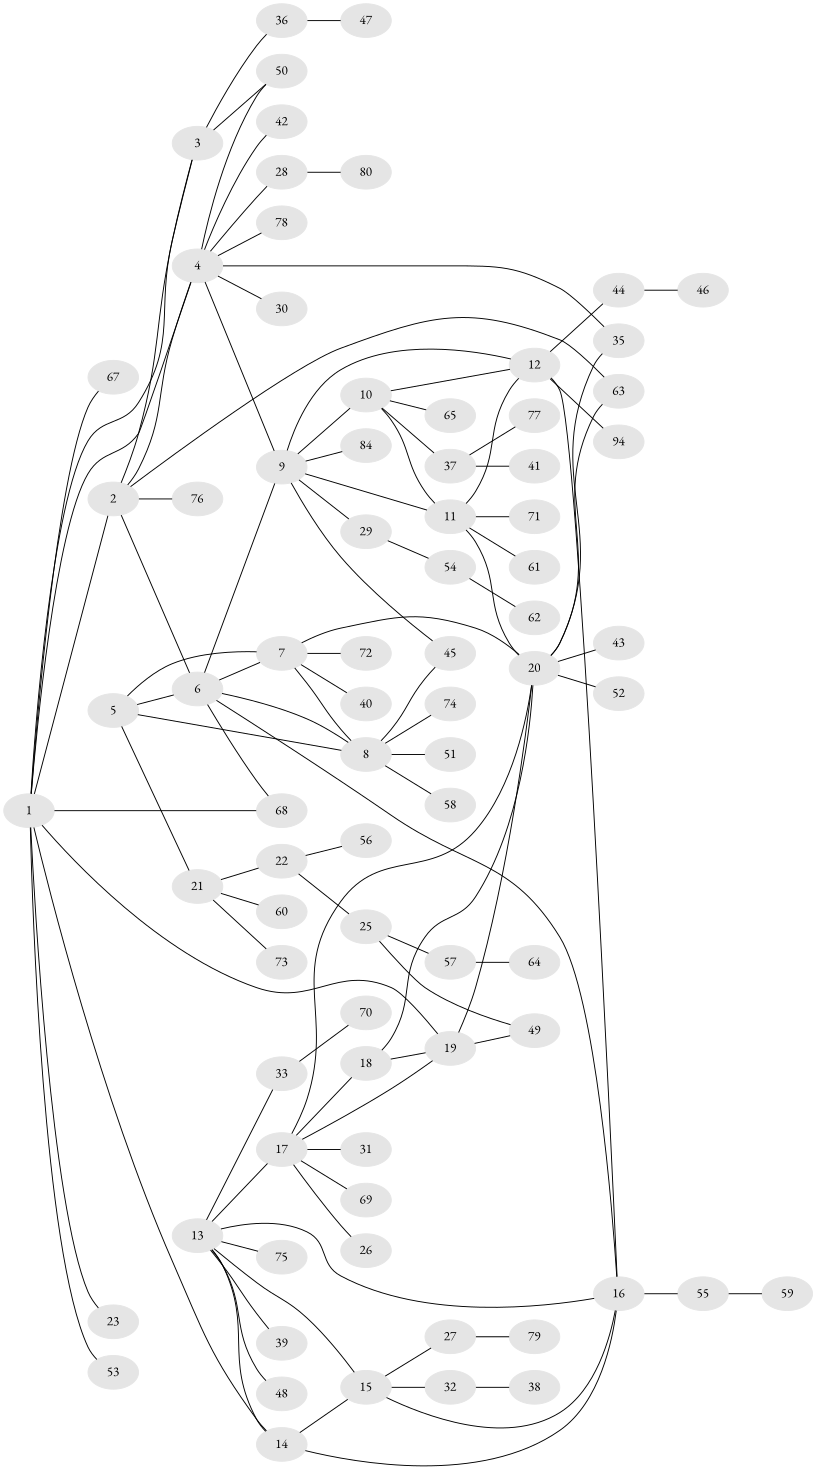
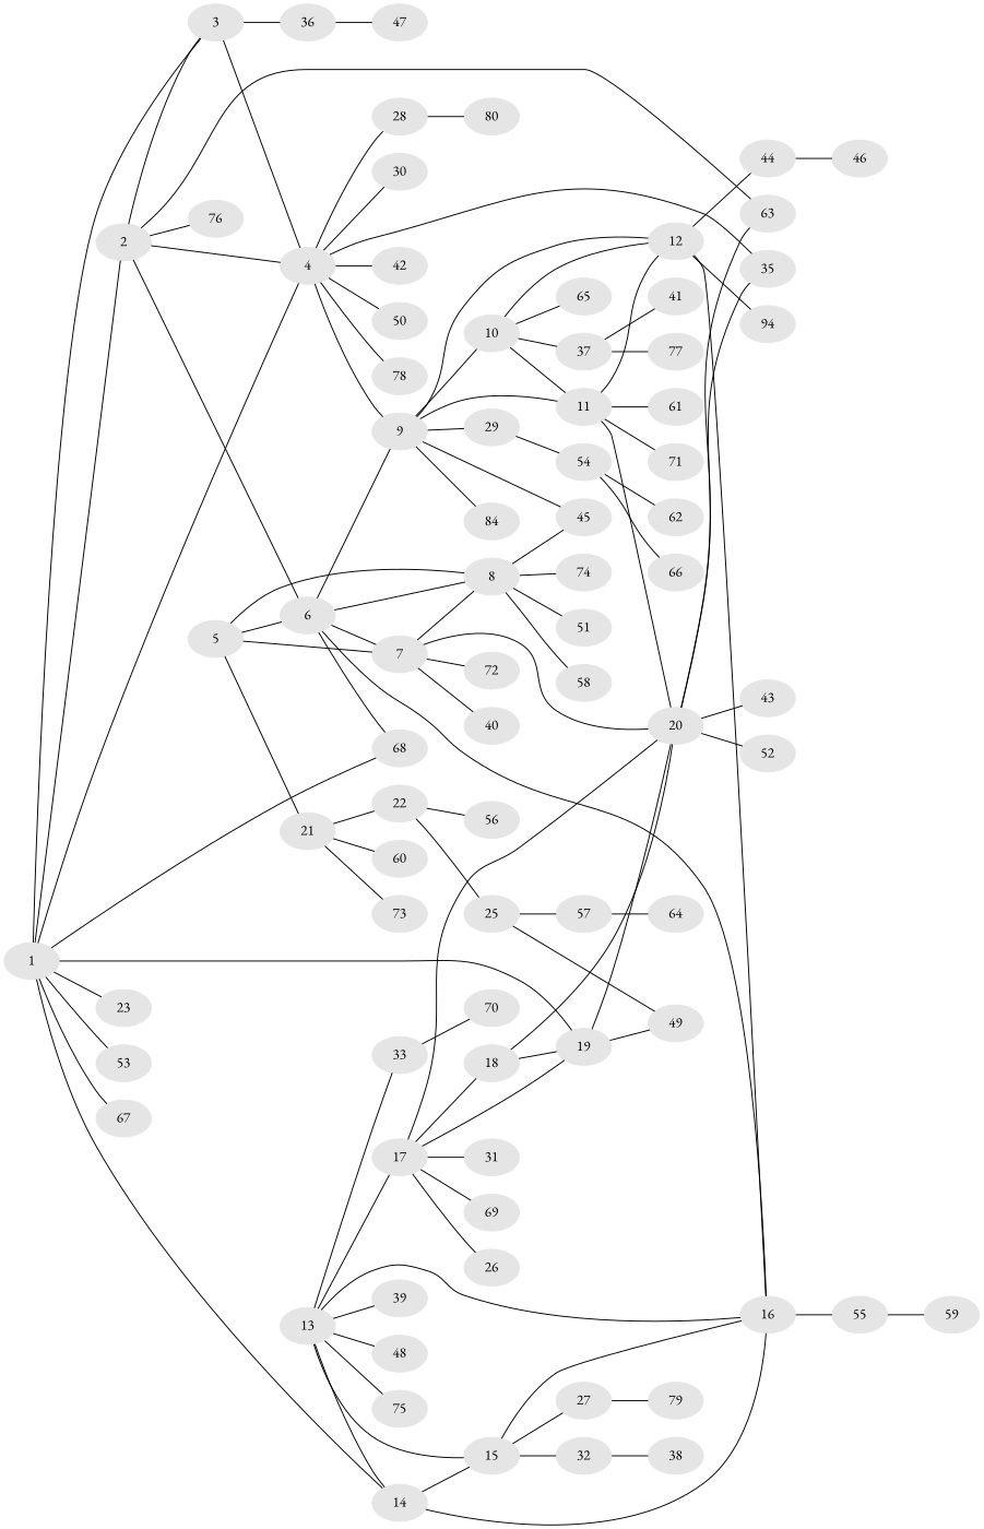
  graph {
    fontname="EB Garamond"
    rankdir=LR
    node [color=gray90 fontname="EB Garamond" style=filled]
    edge [fontname="EB Garamond"]
    1
    2
    3
    4
    14
    19
    23
    53
    67
    68
    6
    63
    76
    36
    9
    28
    30
    35
    42
    50
    78
    16
    15
    20
    49
    7
    8
    47
    45
    10
    11
    12
    29
    n34 [label=84]
    80
    5
    21
    40
    72
    51
    58
    74
    73
    22
    60
    55
    43
    52
    37
    65
    61
    71
    n53 [label=94]
    44
    54
    41
    77
    46
    13
    17
    33
    39
    48
    75
    27
    32
    18
    26
    31
    69
    70
    79
    38
    59
    25
    56
    57
    64
    62
+   66
    1 -- 2
    1 -- 3
    1 -- 4
    1 -- 14
    1 -- 19
    1 -- 23
    1 -- 53
    1 -- 67
    1 -- 68
    2 -- 3
    2 -- 4
    2 -- 6
    2 -- 63
    2 -- 76
-   3 -- 50
+   3 -- 4
    3 -- 36
    4 -- 9
    4 -- 28
    4 -- 30
    4 -- 35
    4 -- 42
    4 -- 50
    4 -- 78
    14 -- 16
    14 -- 15
    19 -- 20
    19 -- 49
    6 -- 68
    6 -- 9
    6 -- 16
    6 -- 7
    6 -- 8
    36 -- 47
    9 -- 45
    9 -- 10
    9 -- 11
    9 -- 12
    9 -- 29
    9 -- n34
    28 -- 80
    16 -- 55
    15 -- 16
    15 -- 27
    15 -- 32
    20 -- 63
    20 -- 35
    20 -- 43
    20 -- 52
    7 -- 20
    7 -- 8
    7 -- 40
    7 -- 72
    8 -- 45
    8 -- 51
    8 -- 58
    8 -- 74
    10 -- 11
    10 -- 12
    10 -- 37
    10 -- 65
    11 -- 20
    11 -- 12
    11 -- 61
    11 -- 71
    12 -- 16
    12 -- n53
    12 -- 44
    29 -- 54
    5 -- 6
    5 -- 7
    5 -- 8
    5 -- 21
    21 -- 73
    21 -- 22
    21 -- 60
    22 -- 25
    22 -- 56
    55 -- 59
    37 -- 41
    37 -- 77
    44 -- 46
    54 -- 62
+   54 -- 66
    13 -- 14
    13 -- 16
    13 -- 15
    13 -- 17
    13 -- 33
    13 -- 39
    13 -- 48
    13 -- 75
    17 -- 19
    17 -- 20
    17 -- 18
    17 -- 26
    17 -- 31
    17 -- 69
    33 -- 70
    27 -- 79
    32 -- 38
    18 -- 19
    18 -- 20
    25 -- 49
    25 -- 57
    57 -- 64
  }
